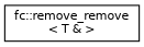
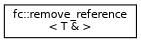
  digraph {
    rankdir=LR
-   n1 [color=black fillcolor=white fontname=Helvetica fontsize=10 height=0.2 label="fc::remove_remove\l\< T & \>" shape=record style=filled width=0.4]
+   n1 [color=black fillcolor=white fontname=Helvetica fontsize=10 height=0.2 label="fc::remove_reference\l\< T & \>" shape=record style=filled width=0.4]
  }
